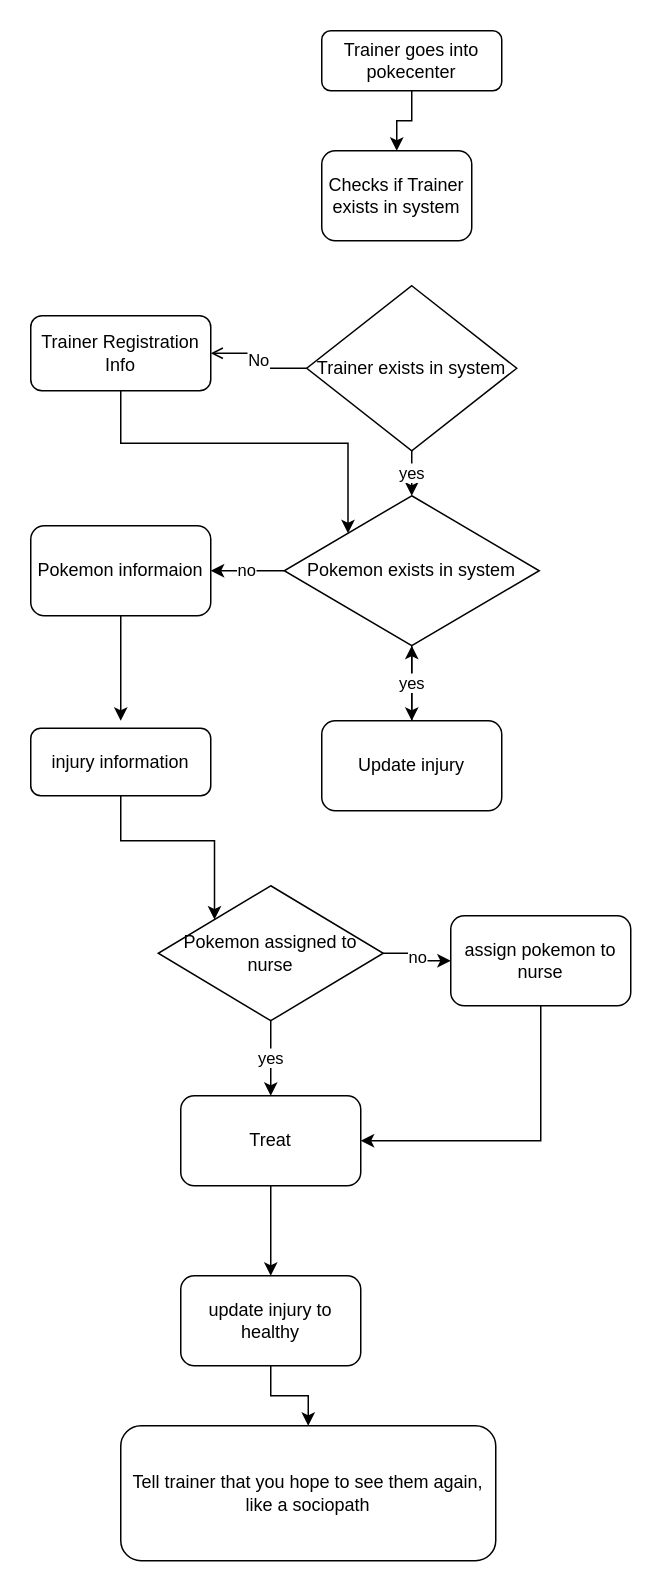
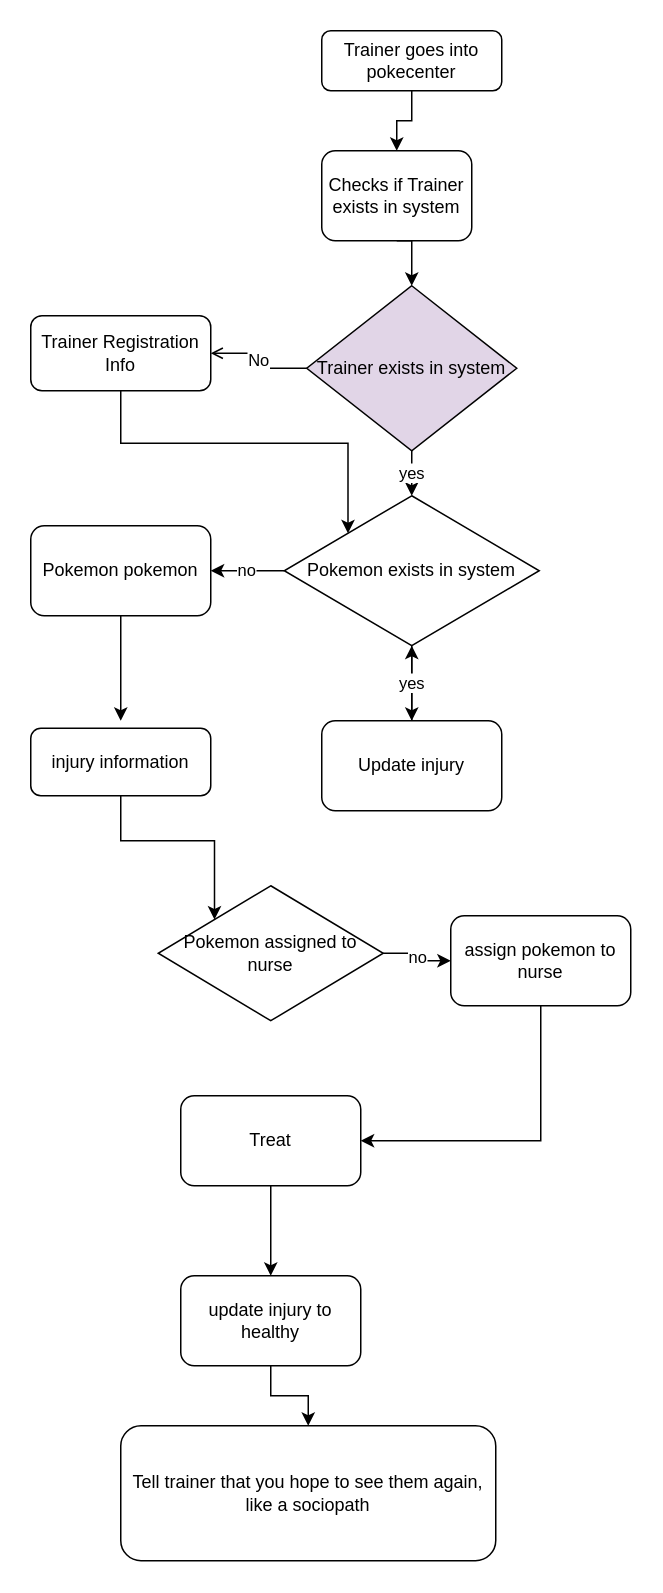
  <mxCell id="0" />
  <mxCell id="1" parent="0" />
  <mxCell id="2" style="edgeStyle=orthogonalEdgeStyle;rounded=0;orthogonalLoop=1;jettySize=auto;html=1;exitX=0.5;exitY=1;exitDx=0;exitDy=0;" edge="1" parent="1" source="3" target="5"><mxGeometry relative="1" as="geometry" /></mxCell>
  <mxCell id="3" value="Trainer goes into pokecenter" style="rounded=1;whiteSpace=wrap;html=1;" vertex="1" parent="1"><mxGeometry x="214" y="20" width="120" height="40" as="geometry" /></mxCell>
+ <mxCell id="4" style="edgeStyle=orthogonalEdgeStyle;rounded=0;orthogonalLoop=1;jettySize=auto;html=1;exitX=0.5;exitY=1;exitDx=0;exitDy=0;entryX=0.5;entryY=0;entryDx=0;entryDy=0;" edge="1" parent="1" source="5" target="8"><mxGeometry relative="1" as="geometry" /></mxCell>
  <mxCell id="5" value="Checks if Trainer exists in system" style="rounded=1;whiteSpace=wrap;html=1;" vertex="1" parent="1"><mxGeometry x="214" y="100" width="100" height="60" as="geometry" /></mxCell>
  <mxCell id="6" value="No" style="edgeStyle=orthogonalEdgeStyle;rounded=0;orthogonalLoop=1;jettySize=auto;html=1;endArrow=open;" edge="1" parent="1" source="8" target="10"><mxGeometry relative="1" as="geometry" /></mxCell>
  <mxCell id="7" value="yes" style="edgeStyle=orthogonalEdgeStyle;rounded=0;orthogonalLoop=1;jettySize=auto;html=1;exitX=0.5;exitY=1;exitDx=0;exitDy=0;entryX=0.5;entryY=0;entryDx=0;entryDy=0;" edge="1" parent="1" source="8" target="13"><mxGeometry relative="1" as="geometry" /></mxCell>
- <mxCell id="8" value="Trainer exists in system" style="rhombus;whiteSpace=wrap;html=1;" vertex="1" parent="1"><mxGeometry x="204" y="190" width="140" height="110" as="geometry" /></mxCell>
+ <mxCell id="8" value="Trainer exists in system" style="rhombus;whiteSpace=wrap;html=1;fillColor=#e1d5e7;" vertex="1" parent="1"><mxGeometry x="204" y="190" width="140" height="110" as="geometry" /></mxCell>
  <mxCell id="9" style="edgeStyle=orthogonalEdgeStyle;rounded=0;orthogonalLoop=1;jettySize=auto;html=1;exitX=0.5;exitY=1;exitDx=0;exitDy=0;entryX=0;entryY=0;entryDx=0;entryDy=0;" edge="1" parent="1" source="10" target="13"><mxGeometry relative="1" as="geometry" /></mxCell>
  <mxCell id="10" value="Trainer Registration Info" style="rounded=1;whiteSpace=wrap;html=1;" vertex="1" parent="1"><mxGeometry x="20" y="210" width="120" height="50" as="geometry" /></mxCell>
  <mxCell id="11" value="no" style="edgeStyle=orthogonalEdgeStyle;rounded=0;orthogonalLoop=1;jettySize=auto;html=1;exitX=0;exitY=0.5;exitDx=0;exitDy=0;entryX=1;entryY=0.5;entryDx=0;entryDy=0;" edge="1" parent="1" source="13" target="15"><mxGeometry relative="1" as="geometry" /></mxCell>
  <mxCell id="12" style="edgeStyle=orthogonalEdgeStyle;rounded=0;orthogonalLoop=1;jettySize=auto;html=1;exitX=0.5;exitY=1;exitDx=0;exitDy=0;" edge="1" parent="1" source="13"><mxGeometry relative="1" as="geometry"><mxPoint x="274" y="480" as="targetPoint" /></mxGeometry></mxCell>
  <mxCell id="13" value="Pokemon exists in system" style="rhombus;whiteSpace=wrap;html=1;" vertex="1" parent="1"><mxGeometry x="189" y="330" width="170" height="100" as="geometry" /></mxCell>
  <mxCell id="14" style="edgeStyle=orthogonalEdgeStyle;rounded=0;orthogonalLoop=1;jettySize=auto;html=1;exitX=0.5;exitY=1;exitDx=0;exitDy=0;" edge="1" parent="1" source="15"><mxGeometry relative="1" as="geometry"><mxPoint x="80" y="480" as="targetPoint" /></mxGeometry></mxCell>
- <mxCell id="15" value="Pokemon informaion" style="rounded=1;whiteSpace=wrap;html=1;" vertex="1" parent="1"><mxGeometry x="20" y="350" width="120" height="60" as="geometry" /></mxCell>
+ <mxCell id="15" value="Pokemon pokemon" style="rounded=1;whiteSpace=wrap;html=1;" vertex="1" parent="1"><mxGeometry x="20" y="350" width="120" height="60" as="geometry" /></mxCell>
  <mxCell id="16" value="yes" style="edgeStyle=orthogonalEdgeStyle;rounded=0;orthogonalLoop=1;jettySize=auto;html=1;" edge="1" parent="1" source="17" target="13"><mxGeometry relative="1" as="geometry" /></mxCell>
  <mxCell id="17" value="Update injury" style="rounded=1;whiteSpace=wrap;html=1;" vertex="1" parent="1"><mxGeometry x="214" y="480" width="120" height="60" as="geometry" /></mxCell>
  <mxCell id="18" style="edgeStyle=orthogonalEdgeStyle;rounded=0;orthogonalLoop=1;jettySize=auto;html=1;exitX=0.5;exitY=1;exitDx=0;exitDy=0;entryX=0;entryY=0;entryDx=0;entryDy=0;" edge="1" parent="1" source="19" target="22"><mxGeometry relative="1" as="geometry" /></mxCell>
  <mxCell id="19" value="injury information" style="rounded=1;whiteSpace=wrap;html=1;" vertex="1" parent="1"><mxGeometry x="20" y="485" width="120" height="45" as="geometry" /></mxCell>
  <mxCell id="20" value="no" style="edgeStyle=orthogonalEdgeStyle;rounded=0;orthogonalLoop=1;jettySize=auto;html=1;exitX=1;exitY=0.5;exitDx=0;exitDy=0;entryX=0;entryY=0.5;entryDx=0;entryDy=0;" edge="1" parent="1" source="22" target="26"><mxGeometry relative="1" as="geometry" /></mxCell>
- <mxCell id="21" value="yes" style="edgeStyle=orthogonalEdgeStyle;rounded=0;orthogonalLoop=1;jettySize=auto;html=1;exitX=0.5;exitY=1;exitDx=0;exitDy=0;entryX=0.5;entryY=0;entryDx=0;entryDy=0;" edge="1" parent="1" source="22" target="24"><mxGeometry relative="1" as="geometry" /></mxCell>
  <mxCell id="22" value="Pokemon assigned to nurse" style="rhombus;whiteSpace=wrap;html=1;" vertex="1" parent="1"><mxGeometry x="105" y="590" width="150" height="90" as="geometry" /></mxCell>
  <mxCell id="23" style="edgeStyle=orthogonalEdgeStyle;rounded=0;orthogonalLoop=1;jettySize=auto;html=1;exitX=0.5;exitY=1;exitDx=0;exitDy=0;entryX=0.5;entryY=0;entryDx=0;entryDy=0;" edge="1" parent="1" source="24" target="28"><mxGeometry relative="1" as="geometry"><mxPoint x="180" y="840" as="targetPoint" /></mxGeometry></mxCell>
  <mxCell id="24" value="Treat" style="rounded=1;whiteSpace=wrap;html=1;" vertex="1" parent="1"><mxGeometry x="120" y="730" width="120" height="60" as="geometry" /></mxCell>
  <mxCell id="25" style="edgeStyle=orthogonalEdgeStyle;rounded=0;orthogonalLoop=1;jettySize=auto;html=1;exitX=0.5;exitY=1;exitDx=0;exitDy=0;entryX=1;entryY=0.5;entryDx=0;entryDy=0;" edge="1" parent="1" source="26" target="24"><mxGeometry relative="1" as="geometry" /></mxCell>
  <mxCell id="26" value="assign pokemon to nurse" style="rounded=1;whiteSpace=wrap;html=1;" vertex="1" parent="1"><mxGeometry x="300" y="610" width="120" height="60" as="geometry" /></mxCell>
  <mxCell id="27" style="edgeStyle=orthogonalEdgeStyle;rounded=0;orthogonalLoop=1;jettySize=auto;html=1;exitX=0.5;exitY=1;exitDx=0;exitDy=0;" edge="1" parent="1" source="28" target="29"><mxGeometry relative="1" as="geometry" /></mxCell>
  <mxCell id="28" value="update injury to healthy" style="rounded=1;whiteSpace=wrap;html=1;" vertex="1" parent="1"><mxGeometry x="120" y="850" width="120" height="60" as="geometry" /></mxCell>
  <mxCell id="29" value="Tell trainer that you hope to see them again, like a sociopath" style="rounded=1;whiteSpace=wrap;html=1;" vertex="1" parent="1"><mxGeometry x="80" y="950" width="250" height="90" as="geometry" /></mxCell>
